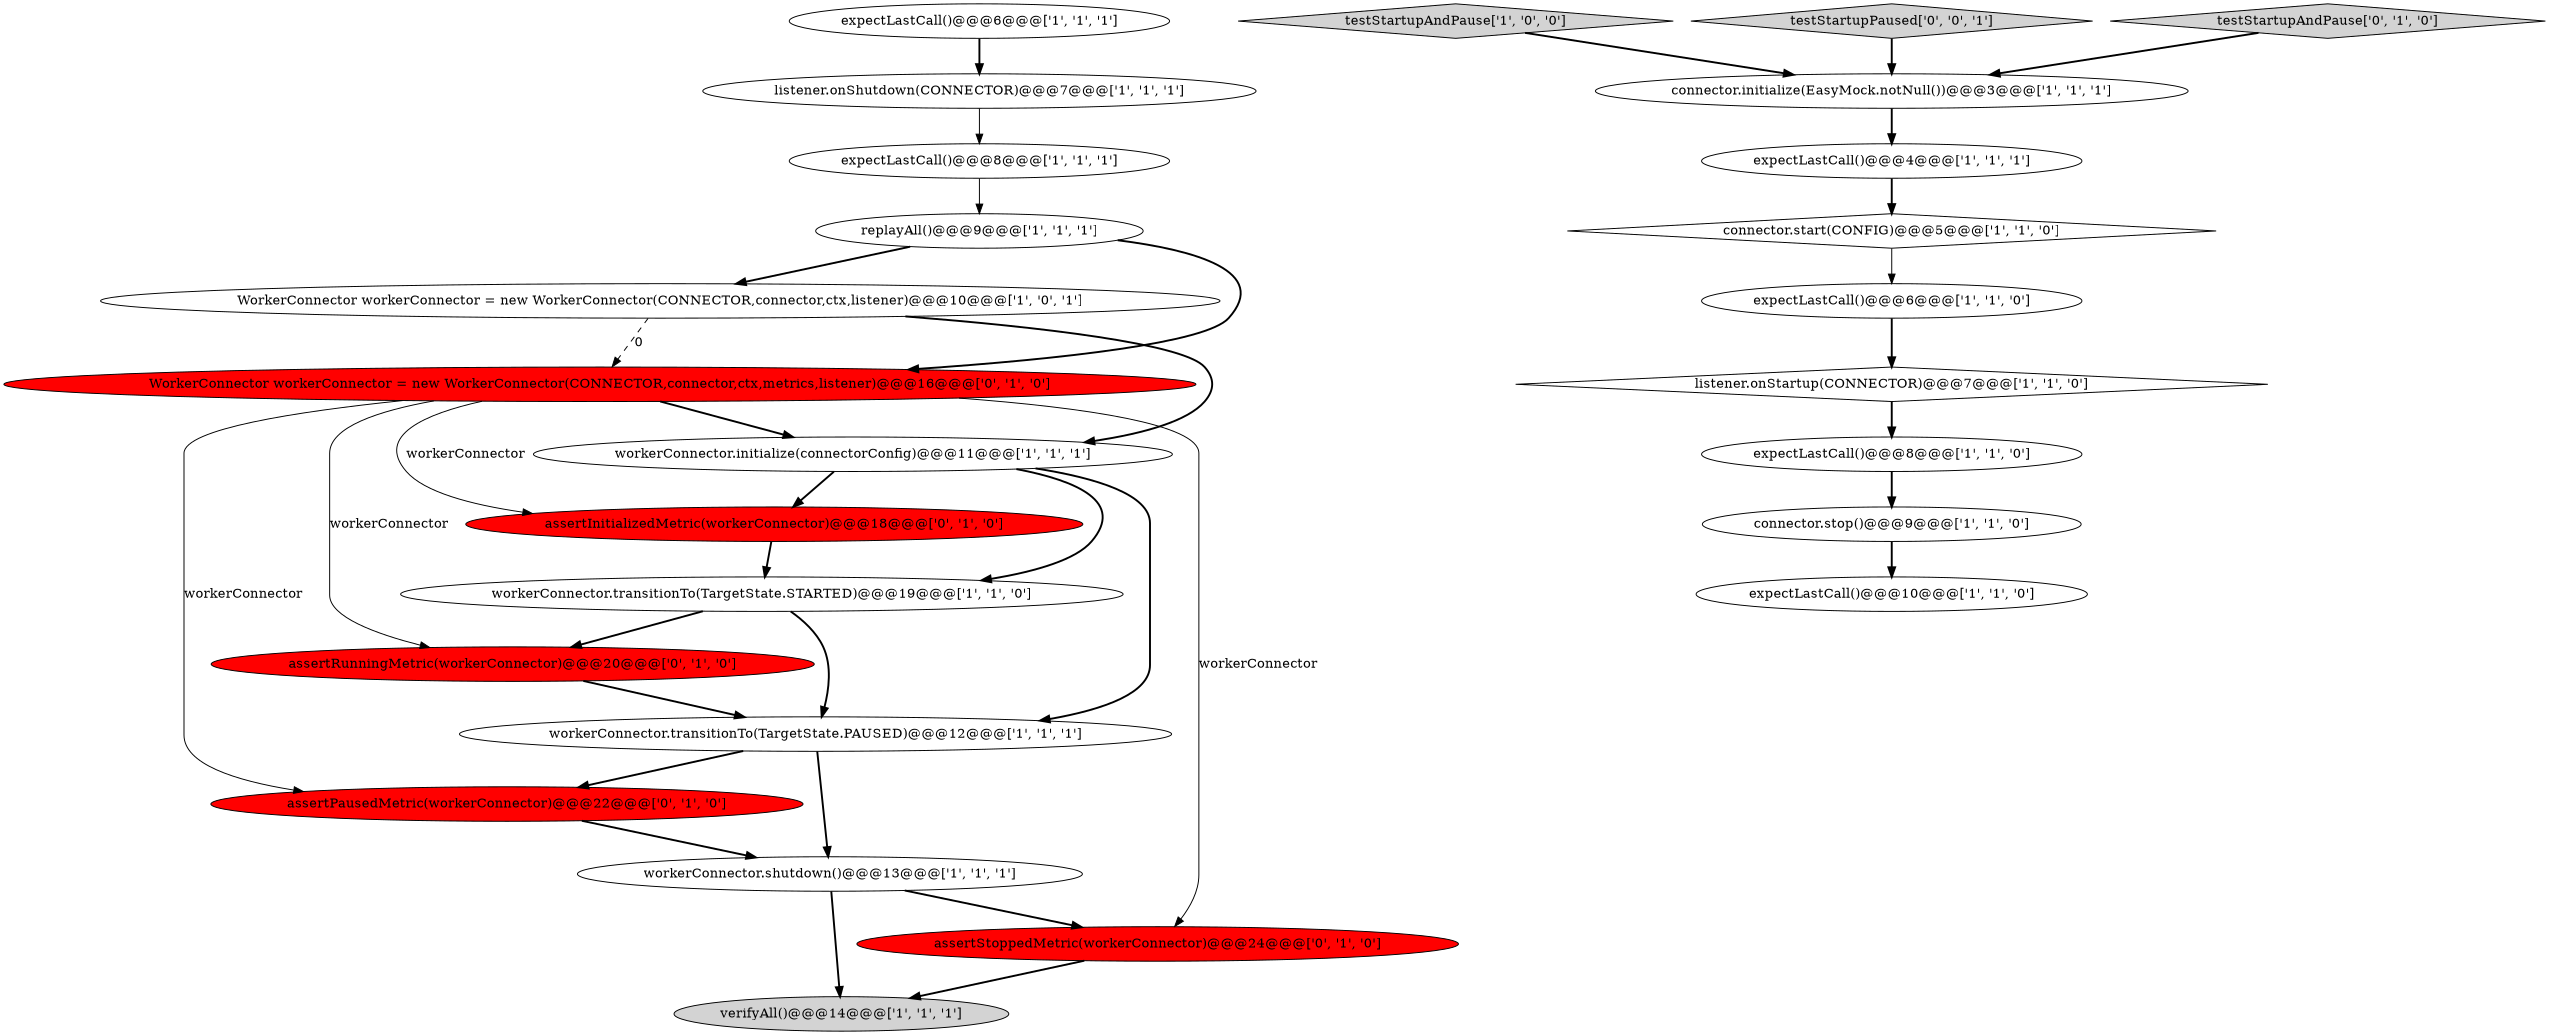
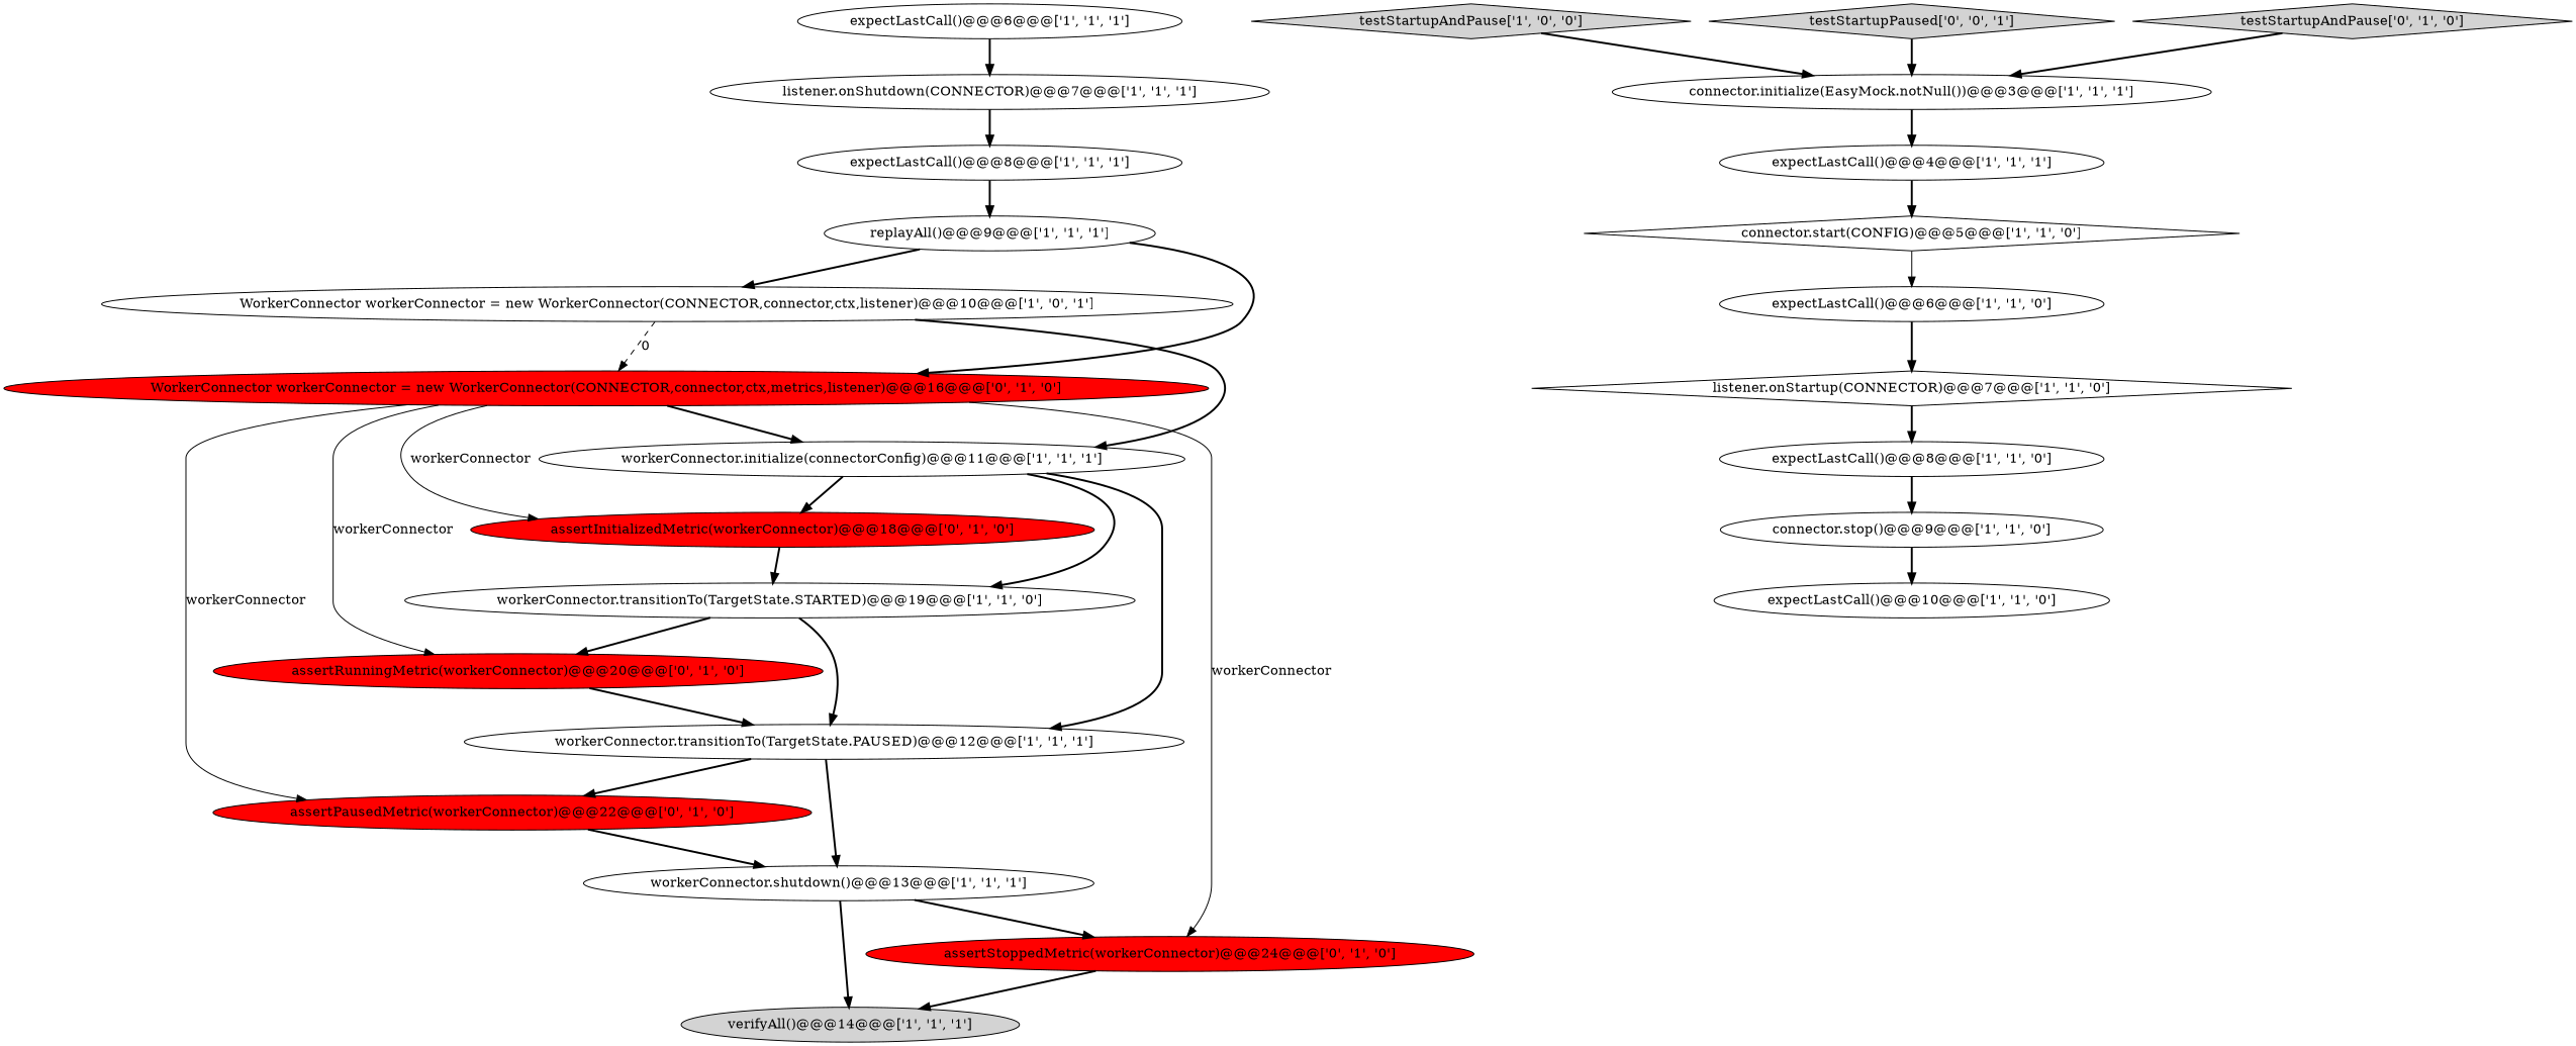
  digraph {
    node [fillcolor=white shape=ellipse style=filled]
    edge [style=bold]
    n1 [label="expectLastCall()@@@6@@@['1', '1', '1']"]
    n2 [label="listener.onShutdown(CONNECTOR)@@@7@@@['1', '1', '1']"]
    n3 [label="expectLastCall()@@@8@@@['1', '1', '1']"]
    n4 [label="workerConnector.transitionTo(TargetState.STARTED)@@@19@@@['1', '1', '0']"]
    n5 [fillcolor=red label="assertRunningMetric(workerConnector)@@@20@@@['0', '1', '0']"]
    n6 [label="workerConnector.transitionTo(TargetState.PAUSED)@@@12@@@['1', '1', '1']"]
    n7 [fillcolor=red label="assertPausedMetric(workerConnector)@@@22@@@['0', '1', '0']"]
    n8 [label="workerConnector.shutdown()@@@13@@@['1', '1', '1']"]
    n9 [fillcolor=lightgray label="testStartupAndPause['1', '0', '0']" shape=diamond]
    n10 [label="connector.initialize(EasyMock.notNull())@@@3@@@['1', '1', '1']"]
    n11 [label="expectLastCall()@@@4@@@['1', '1', '1']"]
    n12 [fillcolor=red label="assertInitializedMetric(workerConnector)@@@18@@@['0', '1', '0']"]
    n13 [label="expectLastCall()@@@8@@@['1', '1', '0']"]
    n14 [label="connector.stop()@@@9@@@['1', '1', '0']"]
    n15 [label="expectLastCall()@@@10@@@['1', '1', '0']"]
    n16 [label="workerConnector.initialize(connectorConfig)@@@11@@@['1', '1', '1']"]
    n17 [label="replayAll()@@@9@@@['1', '1', '1']"]
    n18 [fillcolor=red label="WorkerConnector workerConnector = new WorkerConnector(CONNECTOR,connector,ctx,metrics,listener)@@@16@@@['0', '1', '0']"]
    n19 [label="WorkerConnector workerConnector = new WorkerConnector(CONNECTOR,connector,ctx,listener)@@@10@@@['1', '0', '1']"]
    n20 [fillcolor=red label="assertStoppedMetric(workerConnector)@@@24@@@['0', '1', '0']"]
    n21 [fillcolor=lightgray label="verifyAll()@@@14@@@['1', '1', '1']"]
    n22 [fillcolor=lightgray label="testStartupPaused['0', '0', '1']" shape=diamond]
    n23 [label="listener.onStartup(CONNECTOR)@@@7@@@['1', '1', '0']" shape=diamond]
    n24 [label="connector.start(CONFIG)@@@5@@@['1', '1', '0']" shape=diamond]
    n25 [label="expectLastCall()@@@6@@@['1', '1', '0']"]
    n26 [fillcolor=lightgray label="testStartupAndPause['0', '1', '0']" shape=diamond]
    n1 -> n2
-   n2 -> n3 [style=solid]
-   n3 -> n17 [style=solid]
+   n2 -> n3
+   n3 -> n17
    n4 -> n5
    n4 -> n6
    n5 -> n6
    n6 -> n7
    n6 -> n8
    n7 -> n8
    n8 -> n20
    n8 -> n21
    n9 -> n10
    n10 -> n11
    n11 -> n24
    n12 -> n4
    n13 -> n14
    n14 -> n15
    n16 -> n4
    n16 -> n6
    n16 -> n12
    n17 -> n18
    n17 -> n19
    n18 -> n5 [label=workerConnector style=solid]
    n18 -> n7 [label=workerConnector style=solid]
    n18 -> n12 [label=workerConnector style=solid]
    n18 -> n16
    n18 -> n20 [label=workerConnector style=solid]
    n19 -> n16
    n19 -> n18 [label=0 style=dashed]
    n20 -> n21
    n22 -> n10
    n23 -> n13
    n24 -> n25 [style=solid]
    n25 -> n23
    n26 -> n10
  }
